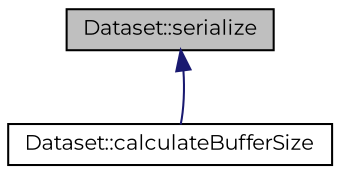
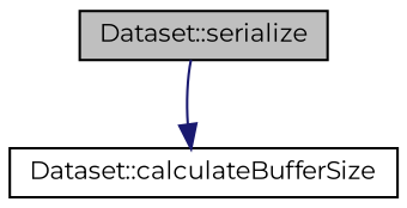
  digraph {
    rankdir=TB
    fontname=Montserrat
    node [color=black fontname=Montserrat fontsize=10 shape=record]
    n1 [fillcolor=grey75 fontcolor=black height=0.2 label="Dataset::serialize" style=filled width=0.4]
    n2 [height=0.2 label="Dataset::calculateBufferSize" width=0.4]
-   n2 -> n1 [color=midnightblue fontname=Montserrat fontsize=10 labelfontname=Helvetica labelfontsize=10 style=solid]
+   n1 -> n2 [color=midnightblue fontname=Montserrat fontsize=10 labelfontname=Helvetica labelfontsize=10 style=solid]
  }
